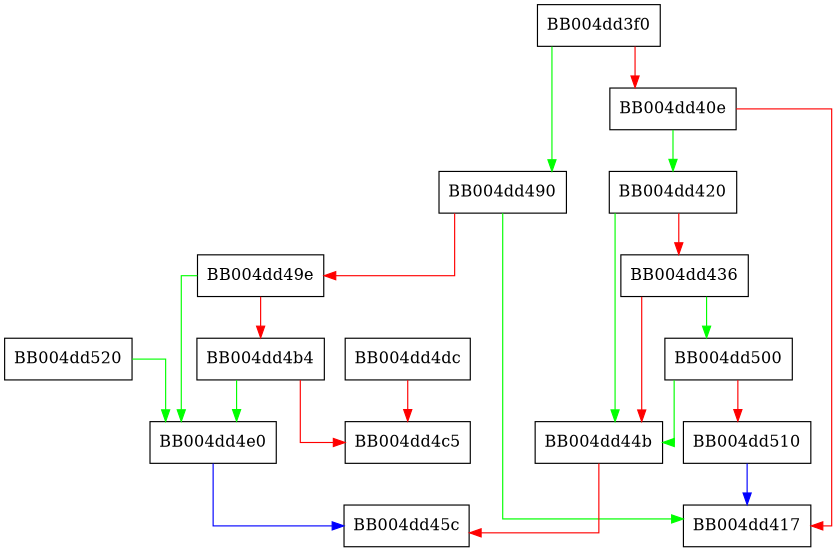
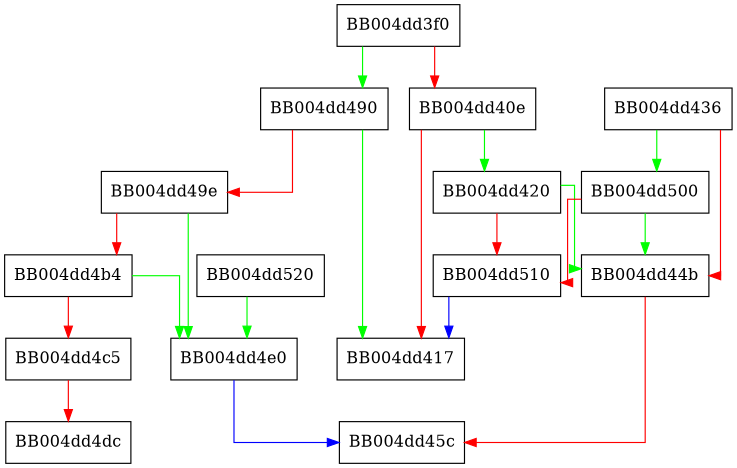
  digraph {
    splines=ortho
    node [shape=box]
    edge [color=red]
    BB004dd3f0
    BB004dd490
    BB004dd40e
    BB004dd417
    BB004dd49e
    BB004dd420
    BB004dd4e0
    BB004dd4b4
    BB004dd44b
    BB004dd436
    BB004dd45c
    BB004dd500
    BB004dd510
    BB004dd4c5
    BB004dd4dc
    BB004dd520
    BB004dd3f0 -> BB004dd490 [color=green]
    BB004dd3f0 -> BB004dd40e
    BB004dd490 -> BB004dd417 [color=green]
    BB004dd490 -> BB004dd49e
    BB004dd40e -> BB004dd417
    BB004dd40e -> BB004dd420 [color=green]
    BB004dd49e -> BB004dd4e0 [color=green]
    BB004dd49e -> BB004dd4b4
    BB004dd420 -> BB004dd44b [color=green]
-   BB004dd420 -> BB004dd436
+   BB004dd420 -> BB004dd510
    BB004dd4e0 -> BB004dd45c [color=blue]
    BB004dd4b4 -> BB004dd4e0 [color=green]
    BB004dd4b4 -> BB004dd4c5
    BB004dd44b -> BB004dd45c
    BB004dd436 -> BB004dd44b
    BB004dd436 -> BB004dd500 [color=green]
    BB004dd500 -> BB004dd44b [color=green]
    BB004dd500 -> BB004dd510
    BB004dd510 -> BB004dd417 [color=blue]
-   BB004dd4dc -> BB004dd4c5
+   BB004dd4c5 -> BB004dd4dc
    BB004dd520 -> BB004dd4e0 [color=green]
  }
